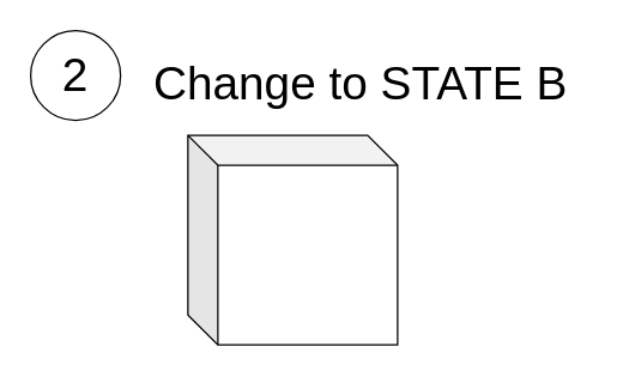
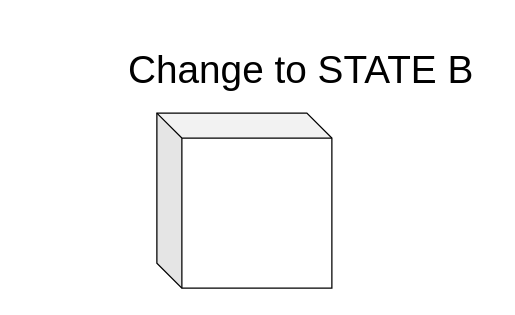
  <mxCell id="0" />
  <mxCell id="1" parent="0" />
  <mxCell id="2" value="" style="shape=cube;whiteSpace=wrap;html=1;boundedLbl=1;backgroundOutline=1;darkOpacity=0.05;darkOpacity2=0.1;fillColor=none;" parent="1" vertex="1"><mxGeometry x="125" y="90" width="140" height="140" as="geometry" /></mxCell>
- <mxCell id="3" value="&lt;font style=&quot;font-size: 31px;&quot;&gt;2&lt;br&gt;&lt;/font&gt;" style="ellipse;whiteSpace=wrap;html=1;aspect=fixed;fillColor=none;" parent="1" vertex="1"><mxGeometry x="20" y="20" width="60" height="60" as="geometry" /></mxCell>
  <mxCell id="4" value="Change to STATE B" style="text;html=1;align=center;verticalAlign=middle;resizable=0;points=[];autosize=1;strokeColor=none;fillColor=none;fontSize=31;" parent="1" vertex="1"><mxGeometry x="90" y="30" width="300" height="50" as="geometry" /></mxCell>
